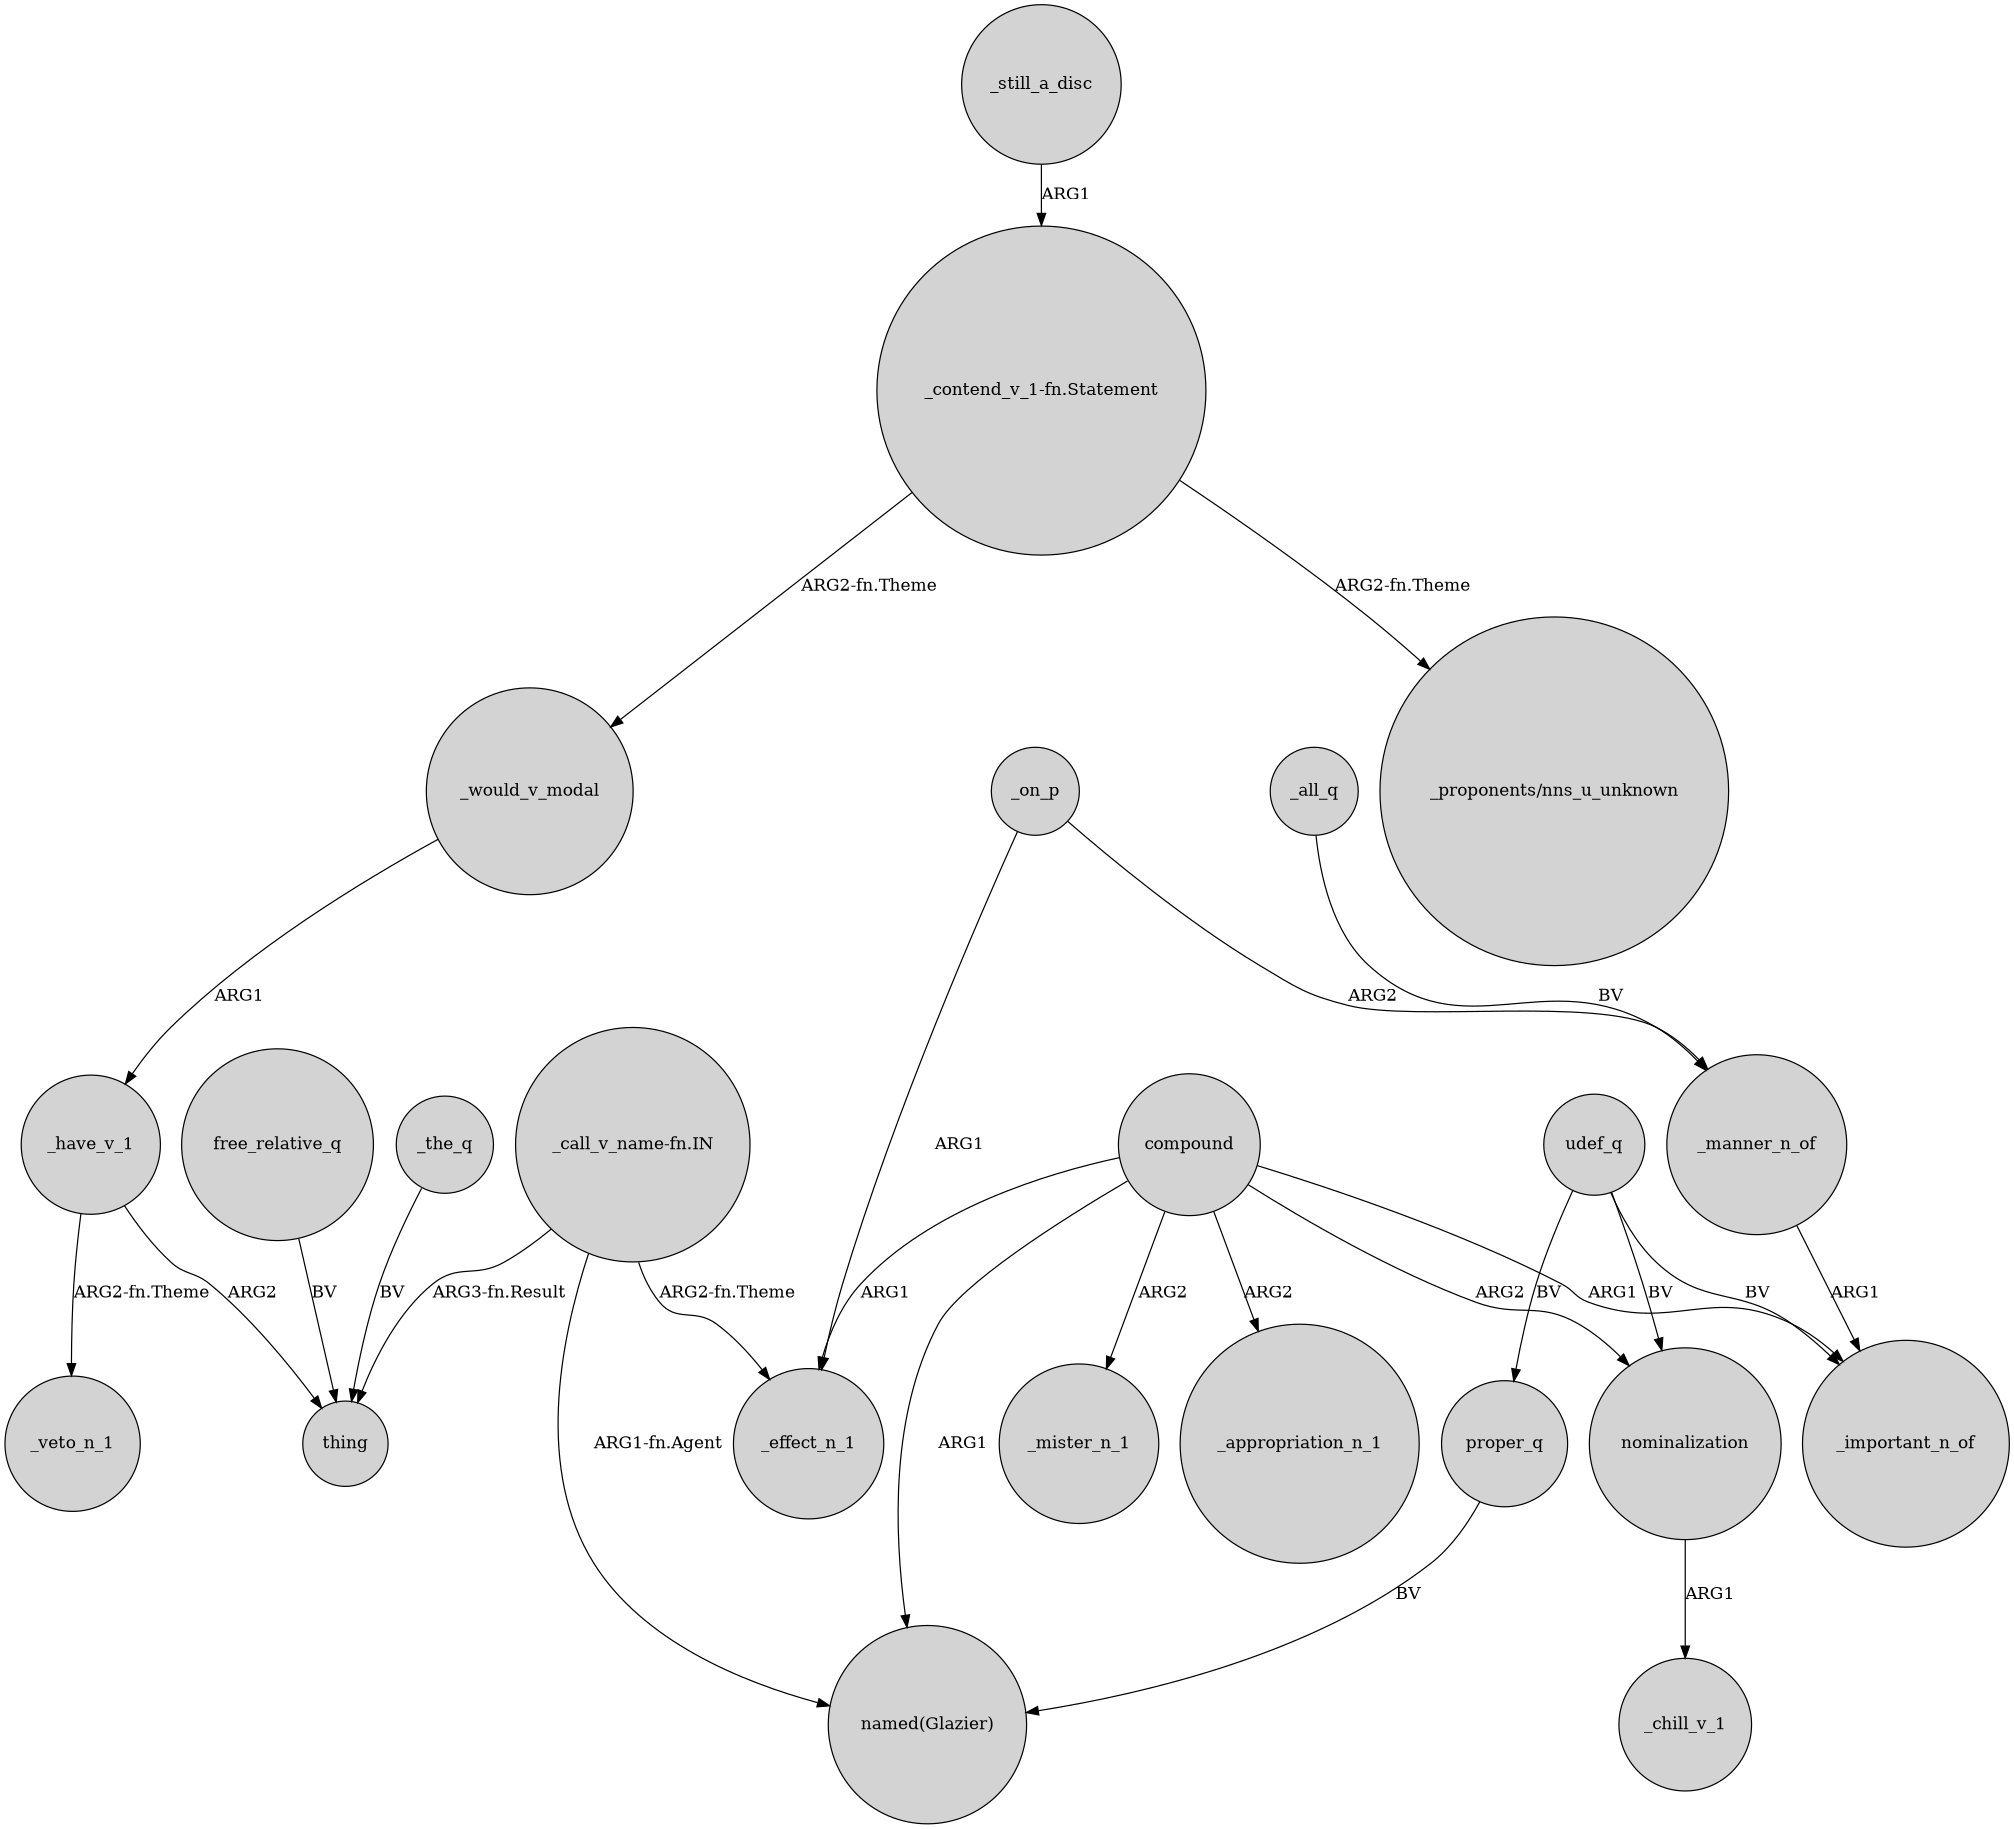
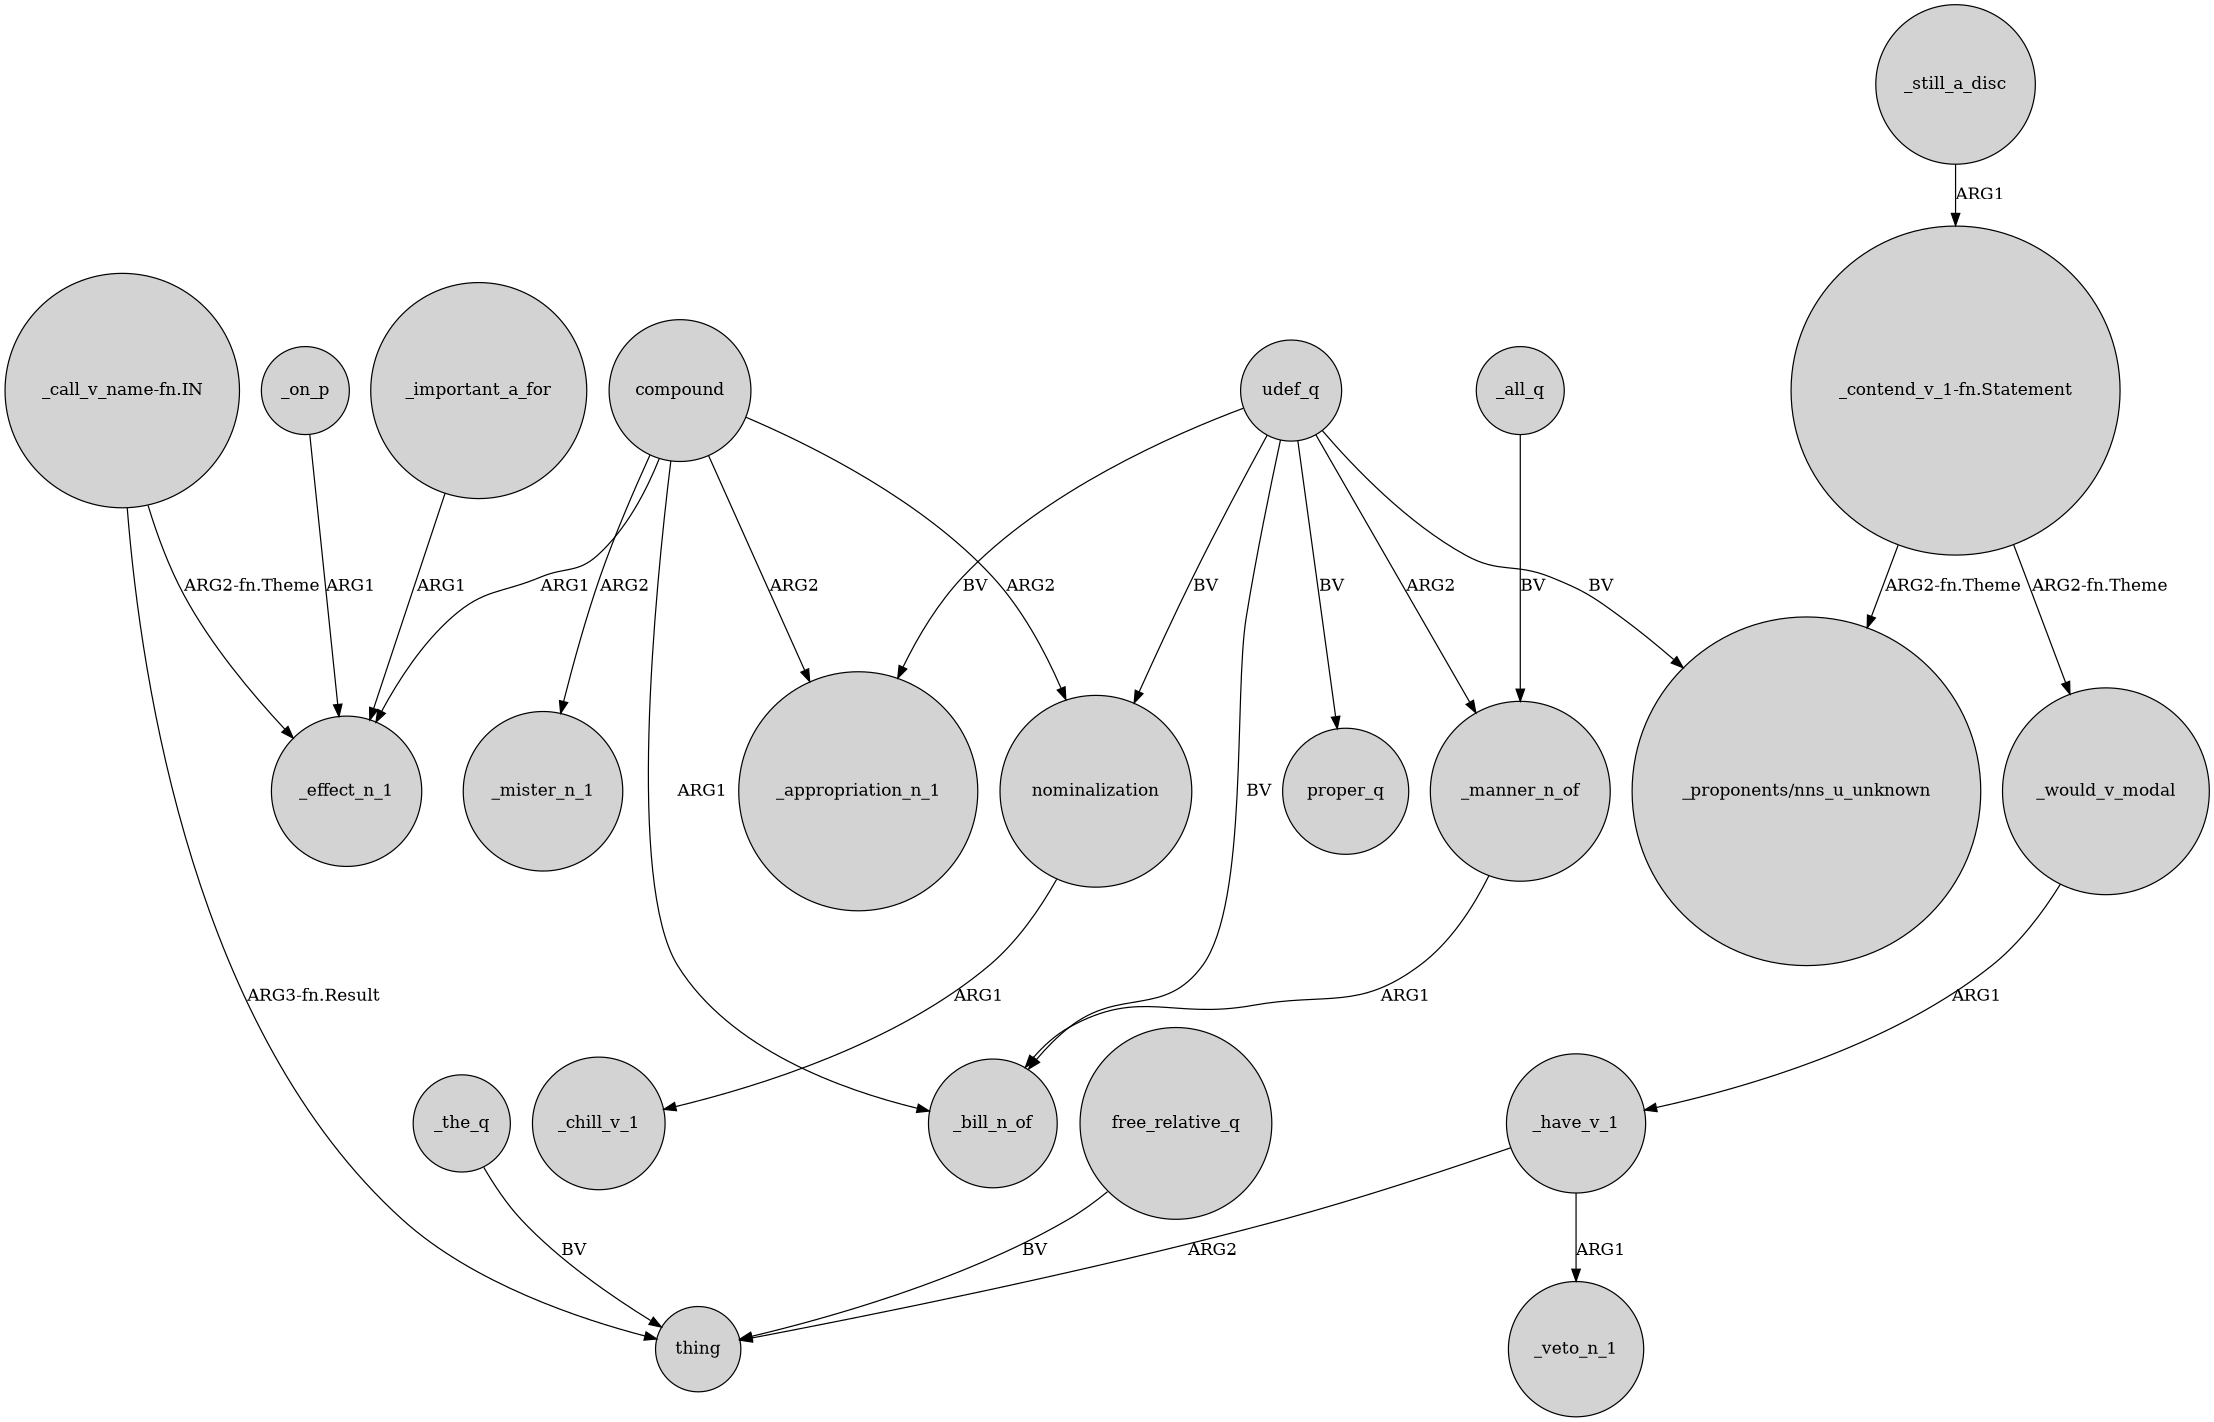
  digraph {
    node [shape=circle style=filled]
    _have_v_1
    thing
    _veto_n_1
+   _important_a_for
    _effect_n_1
    nominalization
    _chill_v_1
    compound
-   _bill_n_of [label=_important_n_of]
+   _bill_n_of
    _mister_n_1
    _appropriation_n_1
-   "named(Glazier)"
    _on_p
    _manner_n_of
    _the_q
    udef_q
    "_proponents/nns_u_unknown"
    proper_q
    "_contend_v_1-fn.Statement"
    _would_v_modal
    "_call_v_name-fn.IN"
    _all_q
    free_relative_q
    _still_a_disc
    _have_v_1 -> thing [label=ARG2]
-   _have_v_1 -> _veto_n_1 [label="ARG2-fn.Theme"]
+   _have_v_1 -> _veto_n_1 [label=ARG1]
+   _important_a_for -> _effect_n_1 [label=ARG1]
    nominalization -> _chill_v_1 [label=ARG1]
    compound -> _effect_n_1 [label=ARG1]
    compound -> nominalization [label=ARG2]
    compound -> _bill_n_of [label=ARG1]
    compound -> _mister_n_1 [label=ARG2]
    compound -> _appropriation_n_1 [label=ARG2]
-   compound -> "named(Glazier)" [label=ARG1]
    _on_p -> _effect_n_1 [label=ARG1]
-   _on_p -> _manner_n_of [label=ARG2]
+   udef_q -> _manner_n_of [label=ARG2]
    _manner_n_of -> _bill_n_of [label=ARG1]
    _the_q -> thing [label=BV]
    udef_q -> nominalization [label=BV]
    udef_q -> _bill_n_of [label=BV]
+   udef_q -> _appropriation_n_1 [label=BV]
+   udef_q -> "_proponents/nns_u_unknown" [label=BV]
    udef_q -> proper_q [label=BV]
-   proper_q -> "named(Glazier)" [label=BV]
    "_contend_v_1-fn.Statement" -> "_proponents/nns_u_unknown" [label="ARG2-fn.Theme"]
    "_contend_v_1-fn.Statement" -> _would_v_modal [label="ARG2-fn.Theme"]
    _would_v_modal -> _have_v_1 [label=ARG1]
    "_call_v_name-fn.IN" -> thing [label="ARG3-fn.Result"]
    "_call_v_name-fn.IN" -> _effect_n_1 [label="ARG2-fn.Theme"]
-   "_call_v_name-fn.IN" -> "named(Glazier)" [label="ARG1-fn.Agent"]
    _all_q -> _manner_n_of [label=BV]
    free_relative_q -> thing [label=BV]
    _still_a_disc -> "_contend_v_1-fn.Statement" [label=ARG1]
  }
